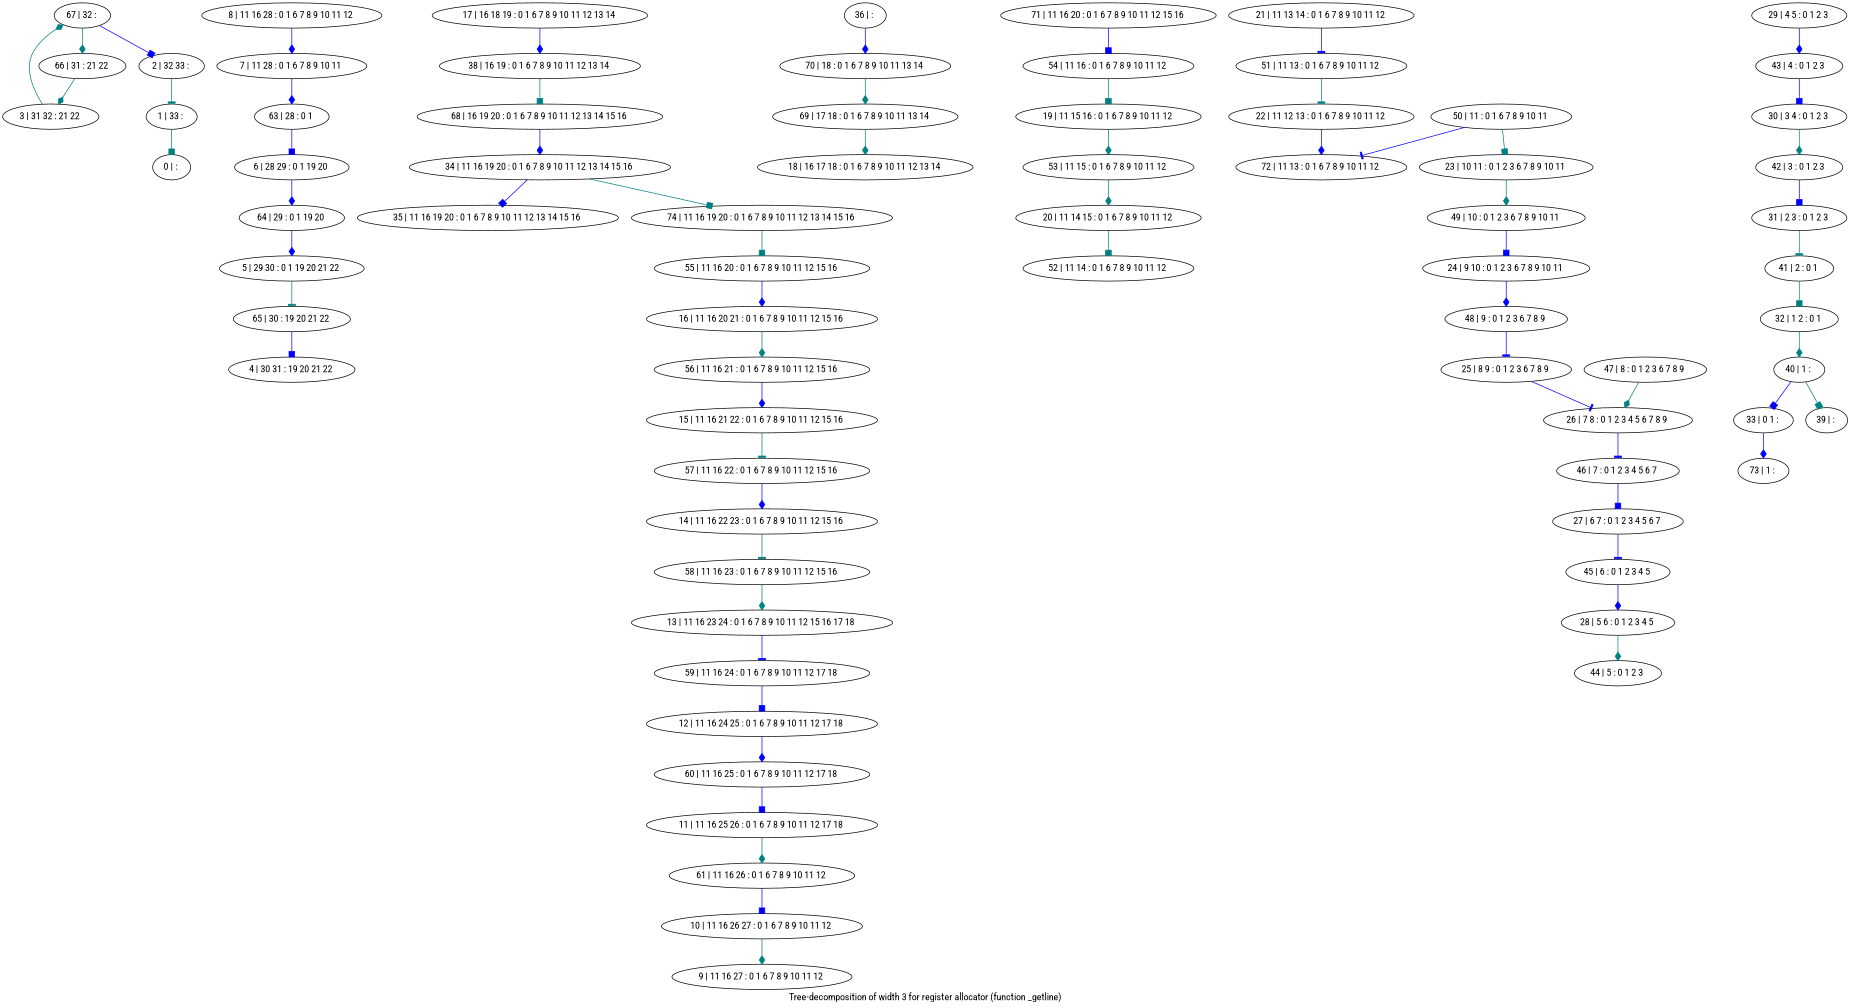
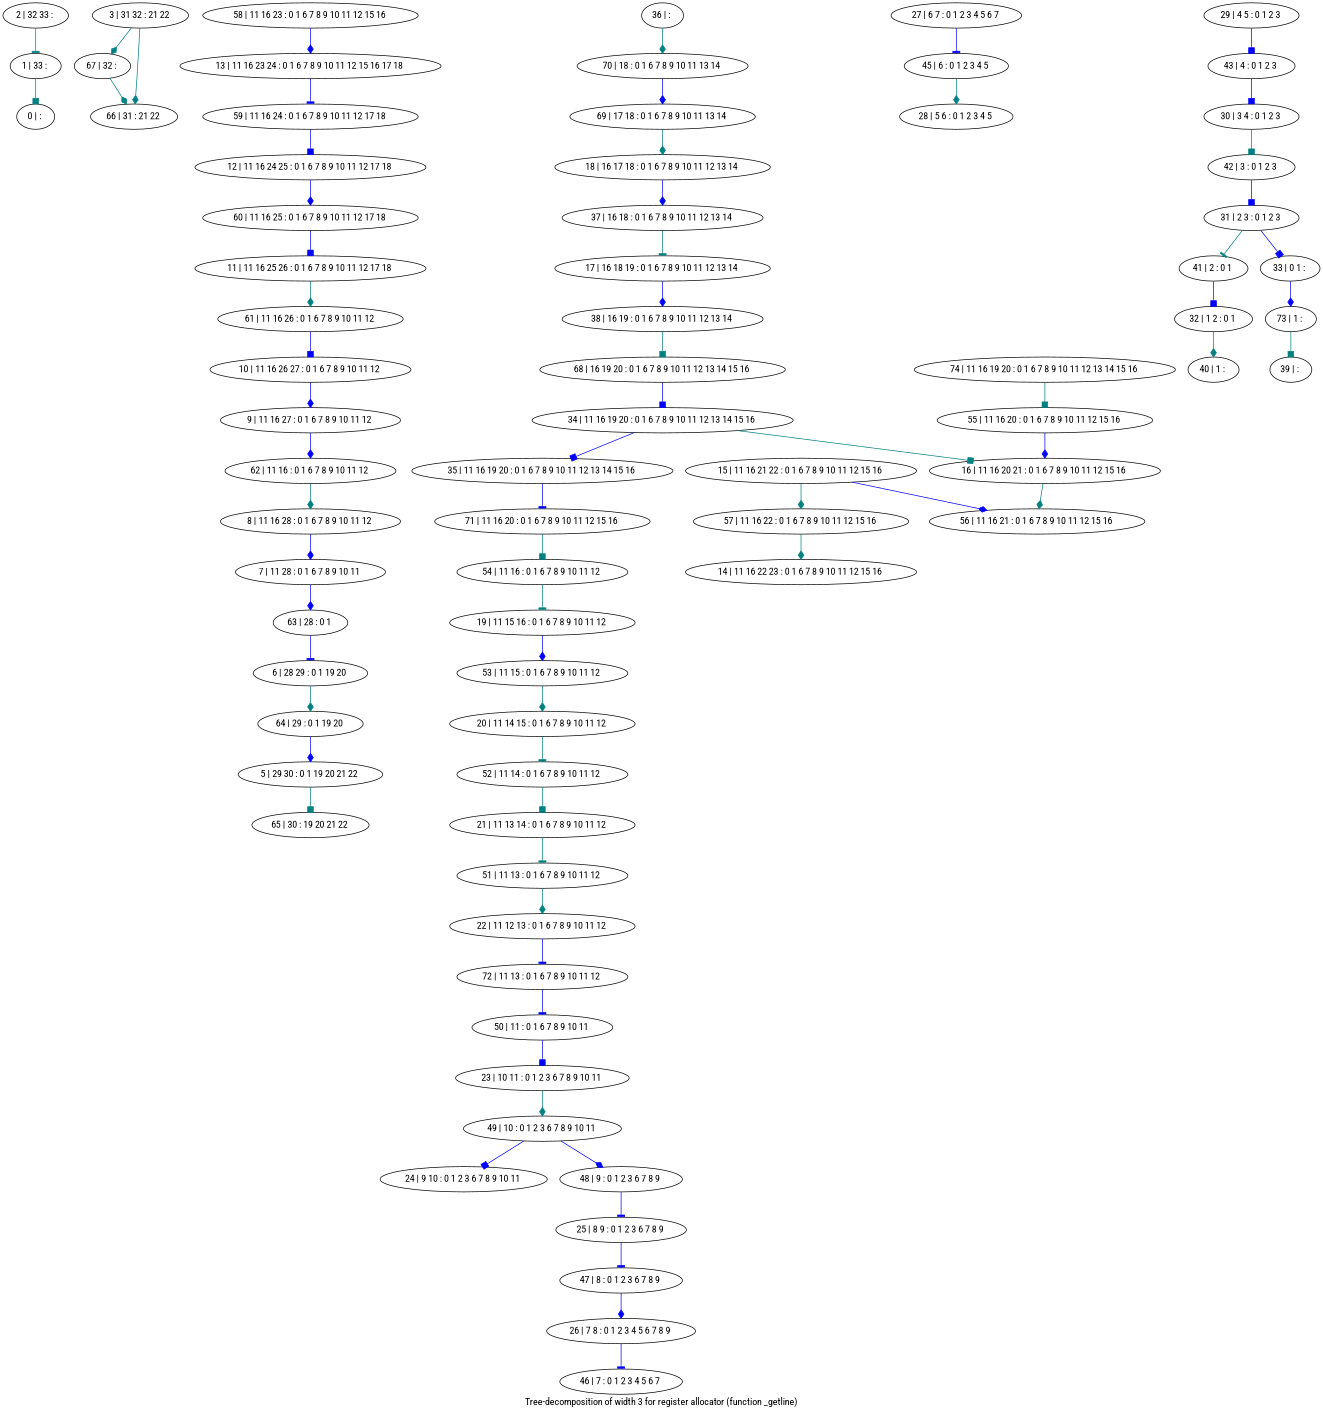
  digraph {
    fontname="Roboto Condensed"
    label="Tree-decomposition of width 3 for register allocator (function _getline)"
    node [fontname="Roboto Condensed"]
    edge [arrowhead=diamond color=blue fontname="Roboto Condensed"]
    n1 [label="0 | : "]
    n2 [label="1 | 33 : "]
    n3 [label="2 | 32 33 : "]
    n4 [label="3 | 31 32 : 21 22 "]
    n5 [label="67 | 32 : "]
    n6 [label="66 | 31 : 21 22 "]
-   n7 [label="4 | 30 31 : 19 20 21 22 "]
    n8 [label="5 | 29 30 : 0 1 19 20 21 22 "]
    n9 [label="65 | 30 : 19 20 21 22 "]
    n10 [label="6 | 28 29 : 0 1 19 20 "]
    n11 [label="64 | 29 : 0 1 19 20 "]
    n12 [label="7 | 11 28 : 0 1 6 7 8 9 10 11 "]
    n13 [label="63 | 28 : 0 1 "]
    n14 [label="8 | 11 16 28 : 0 1 6 7 8 9 10 11 12 "]
    n15 [label="9 | 11 16 27 : 0 1 6 7 8 9 10 11 12 "]
+   n16 [label="62 | 11 16 : 0 1 6 7 8 9 10 11 12 "]
    n17 [label="10 | 11 16 26 27 : 0 1 6 7 8 9 10 11 12 "]
    n18 [label="11 | 11 16 25 26 : 0 1 6 7 8 9 10 11 12 17 18 "]
    n19 [label="61 | 11 16 26 : 0 1 6 7 8 9 10 11 12 "]
    n20 [label="12 | 11 16 24 25 : 0 1 6 7 8 9 10 11 12 17 18 "]
    n21 [label="60 | 11 16 25 : 0 1 6 7 8 9 10 11 12 17 18 "]
    n22 [label="13 | 11 16 23 24 : 0 1 6 7 8 9 10 11 12 15 16 17 18 "]
    n23 [label="59 | 11 16 24 : 0 1 6 7 8 9 10 11 12 17 18 "]
    n24 [label="14 | 11 16 22 23 : 0 1 6 7 8 9 10 11 12 15 16 "]
    n25 [label="58 | 11 16 23 : 0 1 6 7 8 9 10 11 12 15 16 "]
    n26 [label="15 | 11 16 21 22 : 0 1 6 7 8 9 10 11 12 15 16 "]
    n27 [label="57 | 11 16 22 : 0 1 6 7 8 9 10 11 12 15 16 "]
    n28 [label="16 | 11 16 20 21 : 0 1 6 7 8 9 10 11 12 15 16 "]
    n29 [label="56 | 11 16 21 : 0 1 6 7 8 9 10 11 12 15 16 "]
    n30 [label="17 | 16 18 19 : 0 1 6 7 8 9 10 11 12 13 14 "]
    n31 [label="38 | 16 19 : 0 1 6 7 8 9 10 11 12 13 14 "]
    n32 [label="68 | 16 19 20 : 0 1 6 7 8 9 10 11 12 13 14 15 16 "]
    n33 [label="18 | 16 17 18 : 0 1 6 7 8 9 10 11 12 13 14 "]
+   n34 [label="37 | 16 18 : 0 1 6 7 8 9 10 11 12 13 14 "]
    n35 [label="19 | 11 15 16 : 0 1 6 7 8 9 10 11 12 "]
    n36 [label="53 | 11 15 : 0 1 6 7 8 9 10 11 12 "]
    n37 [label="20 | 11 14 15 : 0 1 6 7 8 9 10 11 12 "]
    n38 [label="52 | 11 14 : 0 1 6 7 8 9 10 11 12 "]
    n39 [label="21 | 11 13 14 : 0 1 6 7 8 9 10 11 12 "]
    n40 [label="51 | 11 13 : 0 1 6 7 8 9 10 11 12 "]
    n41 [label="22 | 11 12 13 : 0 1 6 7 8 9 10 11 12 "]
    n42 [label="72 | 11 13 : 0 1 6 7 8 9 10 11 12 "]
    n43 [label="50 | 11 : 0 1 6 7 8 9 10 11 "]
    n44 [label="23 | 10 11 : 0 1 2 3 6 7 8 9 10 11 "]
    n45 [label="49 | 10 : 0 1 2 3 6 7 8 9 10 11 "]
    n46 [label="24 | 9 10 : 0 1 2 3 6 7 8 9 10 11 "]
    n47 [label="48 | 9 : 0 1 2 3 6 7 8 9 "]
    n48 [label="25 | 8 9 : 0 1 2 3 6 7 8 9 "]
    n49 [label="47 | 8 : 0 1 2 3 6 7 8 9 "]
    n50 [label="26 | 7 8 : 0 1 2 3 4 5 6 7 8 9 "]
    n51 [label="46 | 7 : 0 1 2 3 4 5 6 7 "]
    n52 [label="27 | 6 7 : 0 1 2 3 4 5 6 7 "]
    n53 [label="45 | 6 : 0 1 2 3 4 5 "]
    n54 [label="28 | 5 6 : 0 1 2 3 4 5 "]
-   n55 [label="44 | 5 : 0 1 2 3 "]
    n56 [label="29 | 4 5 : 0 1 2 3 "]
    n57 [label="43 | 4 : 0 1 2 3 "]
    n58 [label="30 | 3 4 : 0 1 2 3 "]
    n59 [label="42 | 3 : 0 1 2 3 "]
    n60 [label="31 | 2 3 : 0 1 2 3 "]
    n61 [label="41 | 2 : 0 1 "]
    n62 [label="32 | 1 2 : 0 1 "]
    n63 [label="40 | 1 : "]
    n64 [label="33 | 0 1 : "]
    n65 [label="73 | 1 : "]
    n66 [label="39 | : "]
    n67 [label="34 | 11 16 19 20 : 0 1 6 7 8 9 10 11 12 13 14 15 16 "]
    n68 [label="35 | 11 16 19 20 : 0 1 6 7 8 9 10 11 12 13 14 15 16 "]
    n69 [label="74 | 11 16 19 20 : 0 1 6 7 8 9 10 11 12 13 14 15 16 "]
    n70 [label="71 | 11 16 20 : 0 1 6 7 8 9 10 11 12 15 16 "]
    n71 [label="55 | 11 16 20 : 0 1 6 7 8 9 10 11 12 15 16 "]
    n72 [label="54 | 11 16 : 0 1 6 7 8 9 10 11 12 "]
    n73 [label="36 | : "]
    n74 [label="70 | 18 : 0 1 6 7 8 9 10 11 13 14 "]
    n75 [label="69 | 17 18 : 0 1 6 7 8 9 10 11 13 14 "]
    n2 -> n1 [arrowhead=box color=teal]
    n3 -> n2 [arrowhead=tee color=teal]
    n4 -> n5 [color=teal]
-   n5 -> n3 [arrowhead=box]
    n5 -> n6 [color=teal]
-   n6 -> n4 [color=teal]
-   n8 -> n9 [arrowhead=tee color=teal]
-   n9 -> n7 [arrowhead=box]
-   n10 -> n11
+   n4 -> n6 [color=teal]
+   n8 -> n9 [arrowhead=box color=teal]
+   n10 -> n11 [color=teal]
    n11 -> n8
    n12 -> n13
-   n13 -> n10 [arrowhead=box]
+   n13 -> n10 [arrowhead=tee]
    n14 -> n12
-   n17 -> n15 [color=teal]
+   n15 -> n16
+   n16 -> n14 [color=teal]
+   n17 -> n15
    n18 -> n19 [color=teal]
    n19 -> n17 [arrowhead=box]
    n20 -> n21
    n21 -> n18 [arrowhead=box]
    n22 -> n23 [arrowhead=tee]
    n23 -> n20 [arrowhead=box]
-   n24 -> n25 [arrowhead=tee color=teal]
-   n25 -> n22 [color=teal]
-   n26 -> n27 [arrowhead=tee color=teal]
-   n27 -> n24
+   n25 -> n22
+   n26 -> n27 [color=teal]
+   n27 -> n24 [color=teal]
    n28 -> n29 [color=teal]
-   n29 -> n26
+   n26 -> n29
    n30 -> n31
    n31 -> n32 [arrowhead=box color=teal]
-   n32 -> n67
-   n35 -> n36 [color=teal]
+   n32 -> n67 [arrowhead=box]
+   n33 -> n34
+   n34 -> n30 [arrowhead=tee color=teal]
+   n35 -> n36
    n36 -> n37 [color=teal]
-   n37 -> n38 [arrowhead=box color=teal]
-   n39 -> n40 [arrowhead=tee]
-   n40 -> n41 [arrowhead=tee color=teal]
-   n41 -> n42
-   n43 -> n42 [arrowhead=tee]
-   n43 -> n44 [arrowhead=box color=teal]
+   n37 -> n38 [arrowhead=tee color=teal]
+   n38 -> n39 [arrowhead=box color=teal]
+   n39 -> n40 [arrowhead=tee color=teal]
+   n40 -> n41 [color=teal]
+   n41 -> n42 [arrowhead=tee]
+   n42 -> n43 [arrowhead=tee]
+   n43 -> n44 [arrowhead=box]
    n44 -> n45 [color=teal]
    n45 -> n46 [arrowhead=box]
-   n46 -> n47
+   n45 -> n47
    n47 -> n48 [arrowhead=tee]
-   n48 -> n50 [arrowhead=tee]
-   n49 -> n50 [color=teal]
+   n48 -> n49 [arrowhead=tee]
+   n49 -> n50
    n50 -> n51 [arrowhead=tee]
-   n51 -> n52 [arrowhead=box]
    n52 -> n53 [arrowhead=tee]
-   n53 -> n54
-   n54 -> n55 [color=teal]
-   n56 -> n57
+   n53 -> n54 [color=teal]
+   n56 -> n57 [arrowhead=box]
    n57 -> n58 [arrowhead=box]
-   n58 -> n59 [color=teal]
+   n58 -> n59 [arrowhead=box color=teal]
    n59 -> n60 [arrowhead=box]
    n60 -> n61 [arrowhead=tee color=teal]
-   n61 -> n62 [arrowhead=box color=teal]
+   n61 -> n62 [arrowhead=box]
    n62 -> n63 [color=teal]
-   n63 -> n64 [arrowhead=box]
+   n60 -> n64 [arrowhead=box]
    n64 -> n65
-   n63 -> n66 [arrowhead=box color=teal]
+   n65 -> n66 [arrowhead=box color=teal]
    n67 -> n68 [arrowhead=box]
-   n67 -> n69 [arrowhead=box color=teal]
+   n67 -> n28 [arrowhead=box color=teal]
+   n68 -> n70 [arrowhead=tee]
    n69 -> n71 [arrowhead=box color=teal]
-   n70 -> n72 [arrowhead=box]
+   n70 -> n72 [arrowhead=box color=teal]
    n71 -> n28
-   n72 -> n35 [arrowhead=box color=teal]
-   n73 -> n74
-   n74 -> n75 [color=teal]
+   n72 -> n35 [arrowhead=tee color=teal]
+   n73 -> n74 [color=teal]
+   n74 -> n75
    n75 -> n33 [color=teal]
  }
